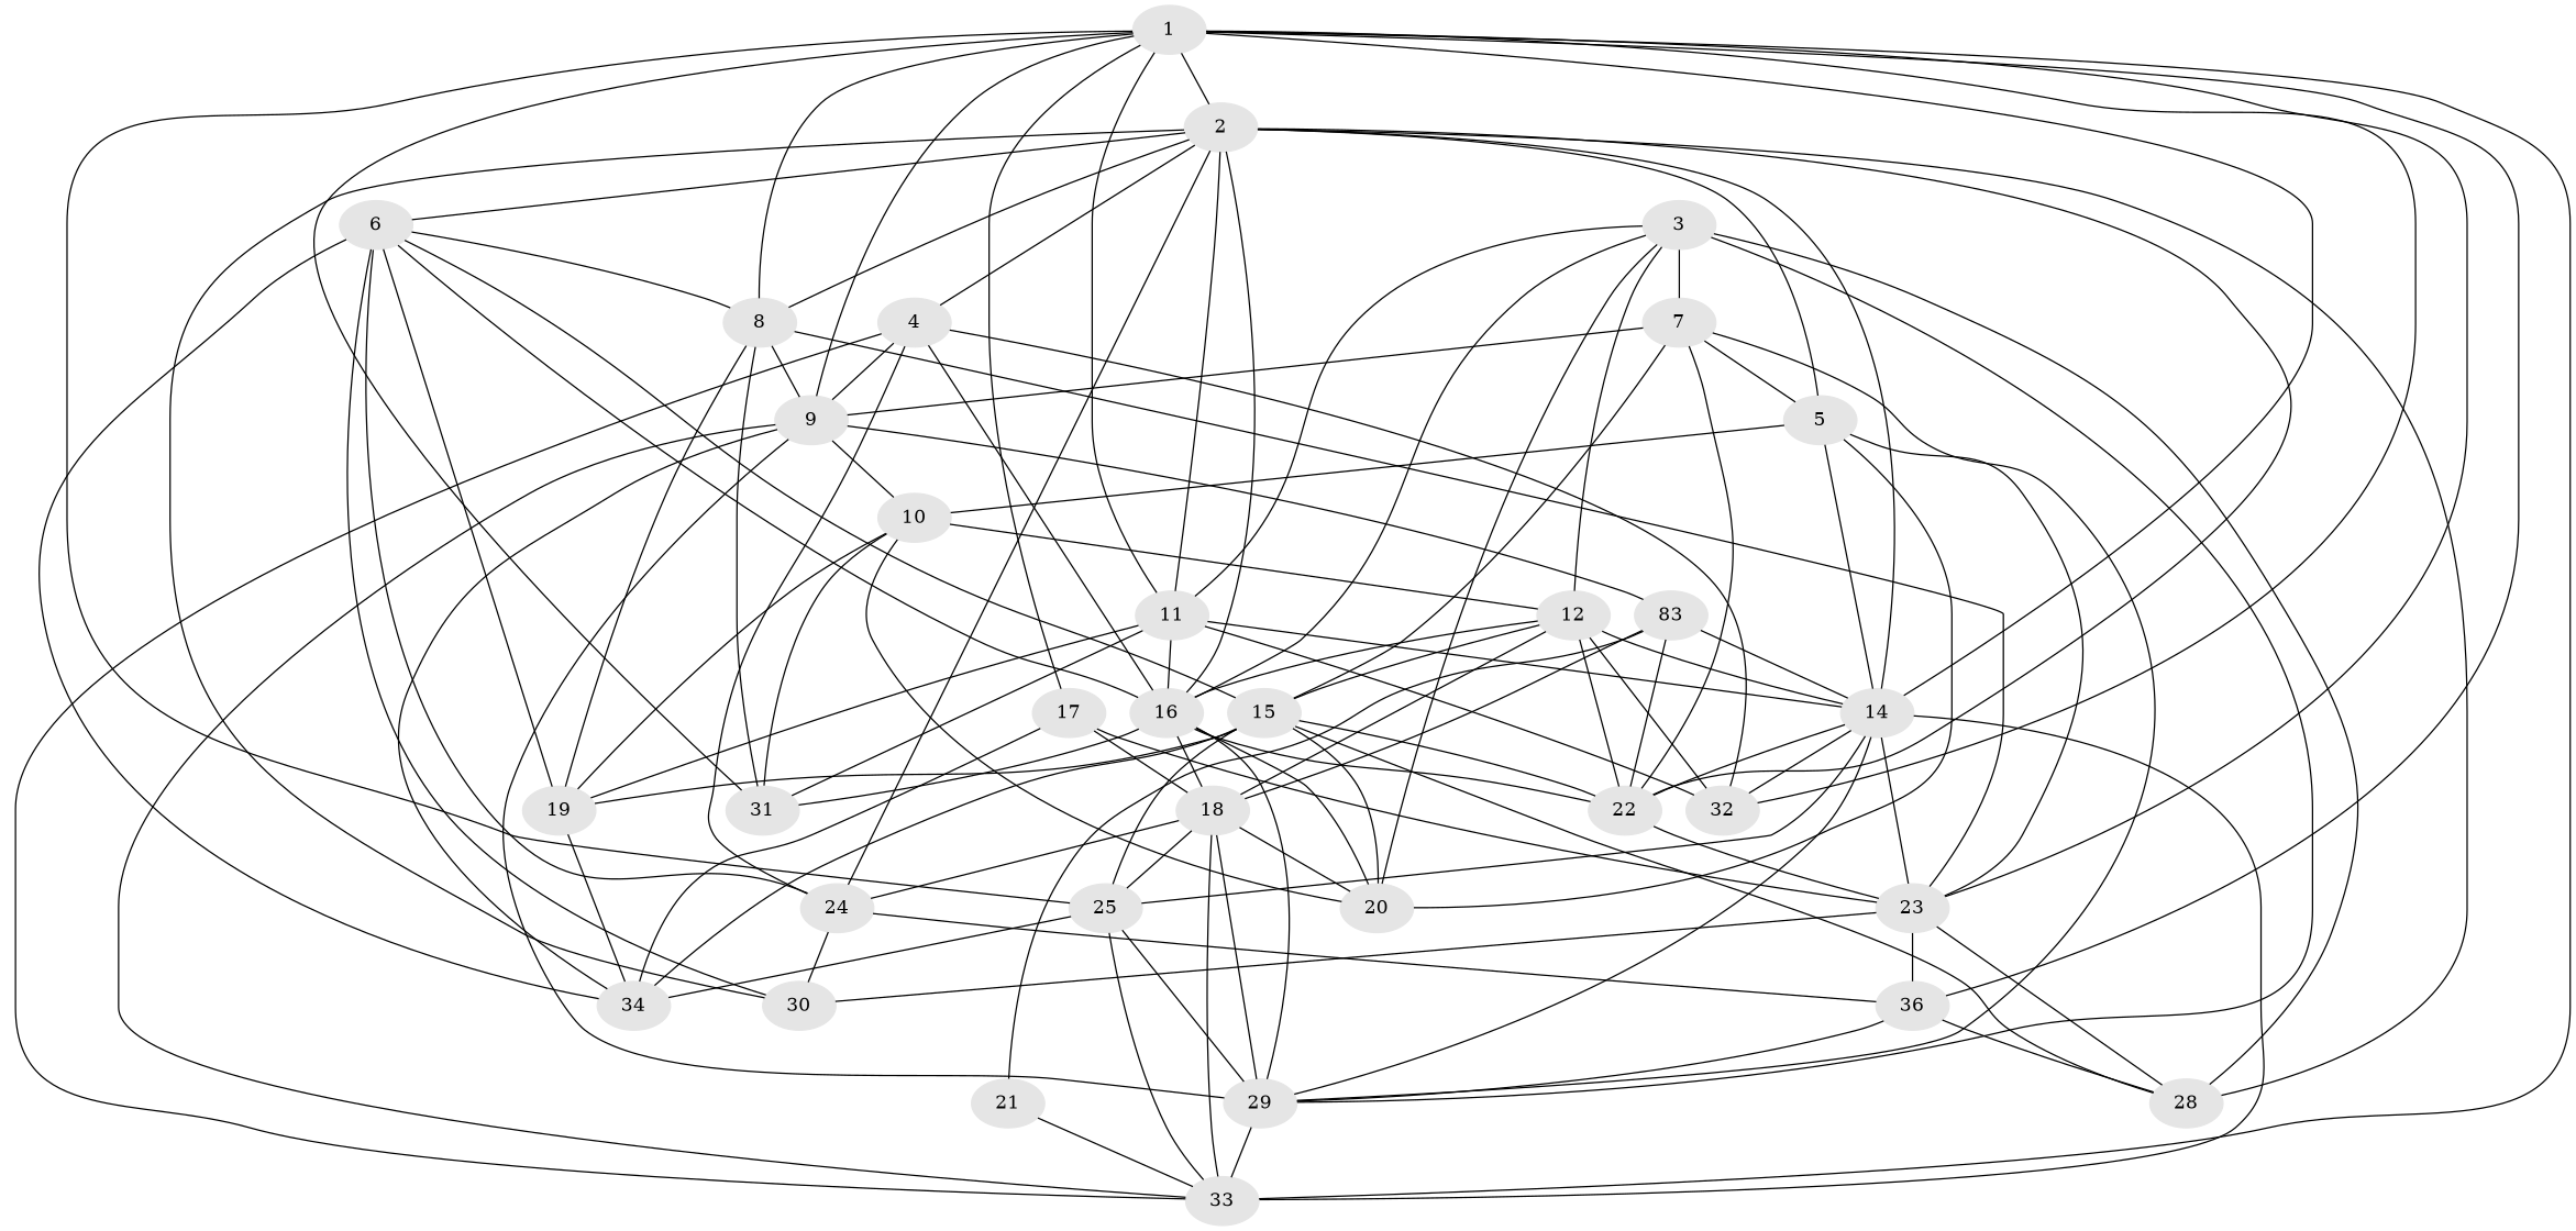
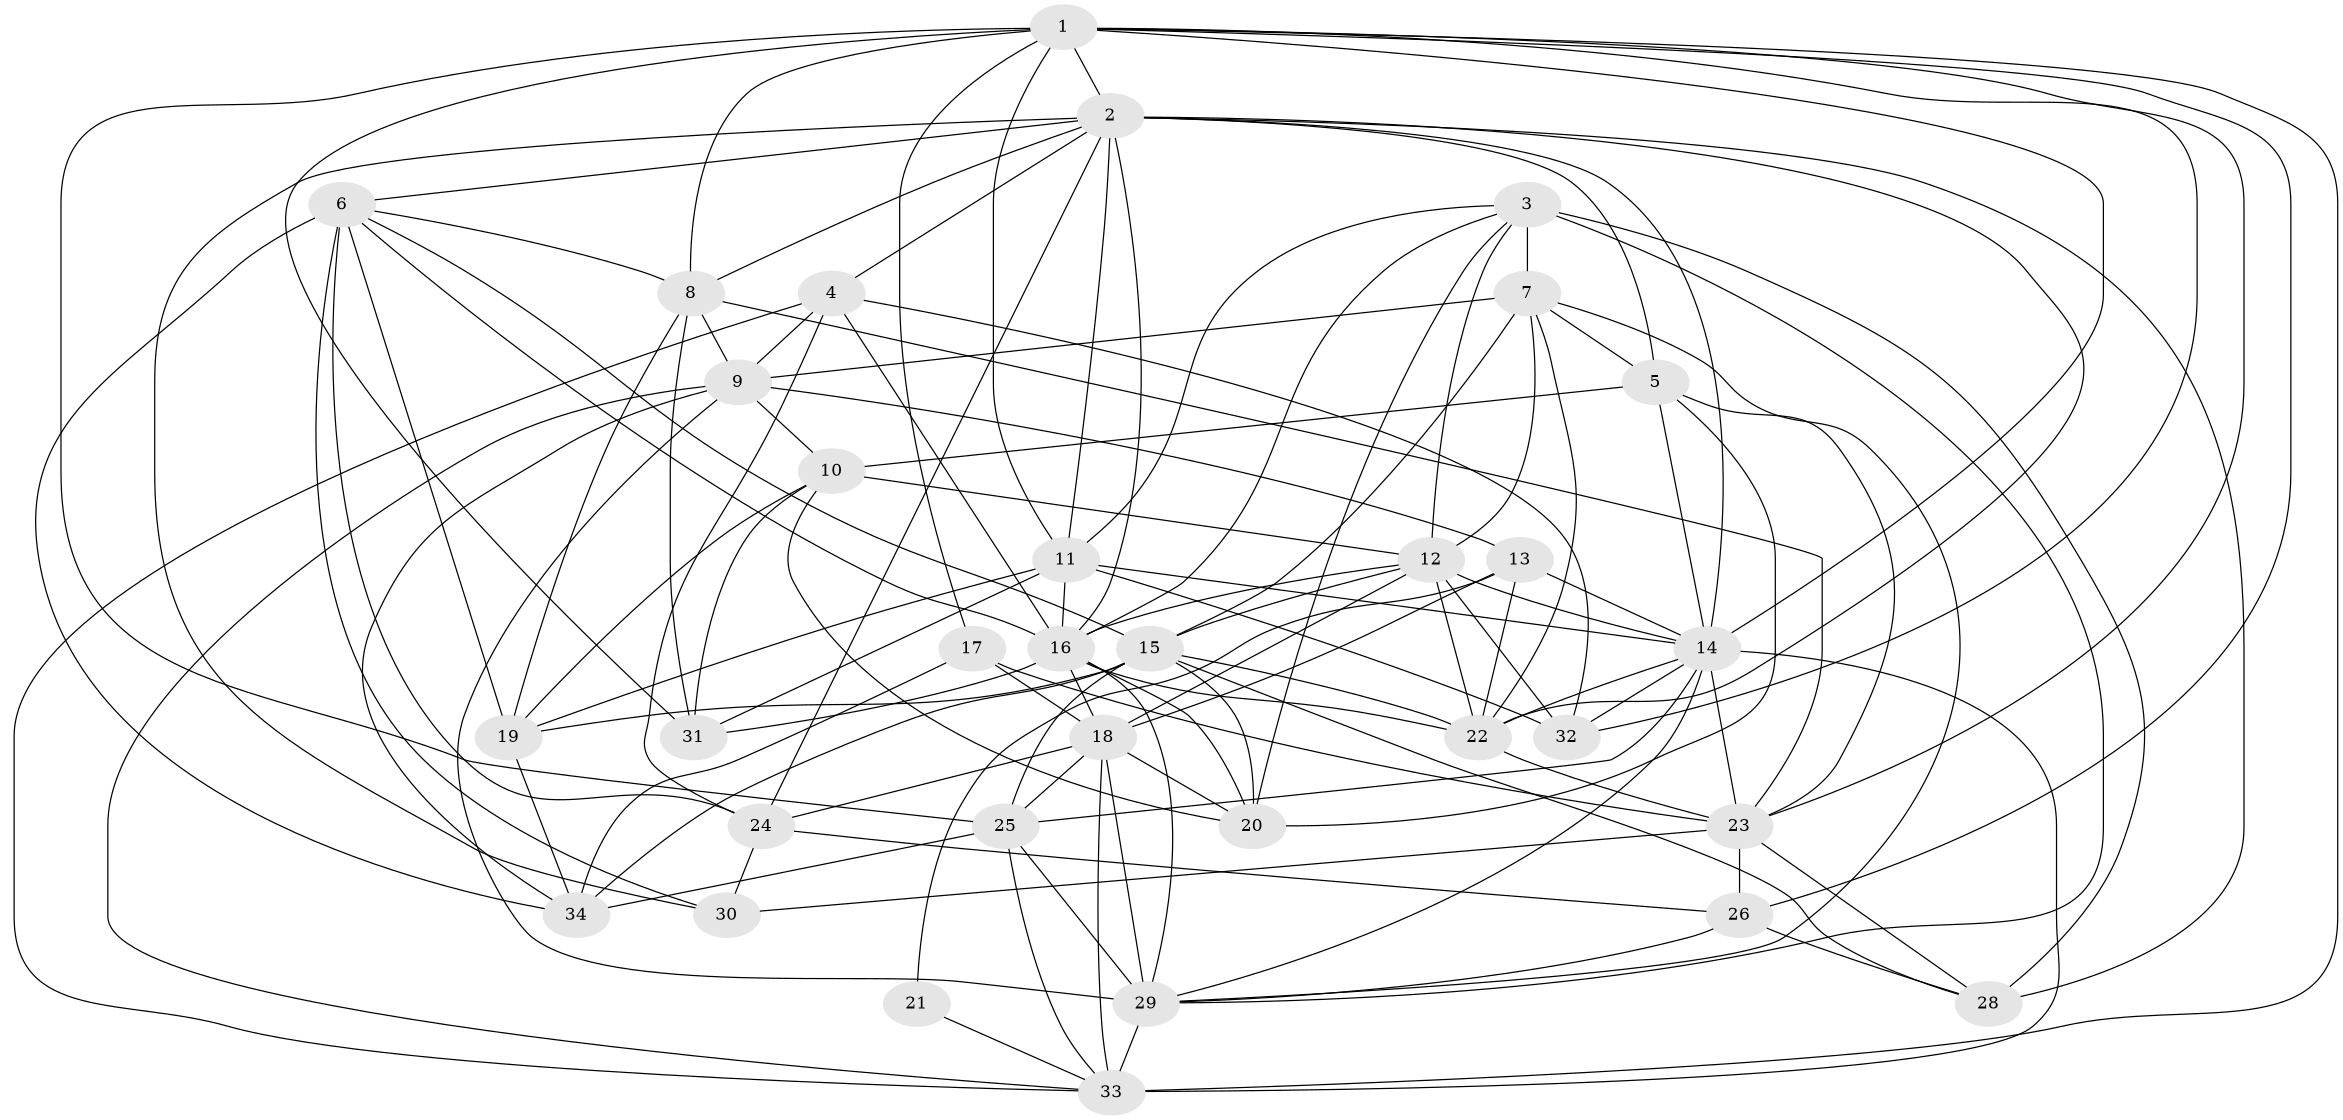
  graph {
    fontname="DejaVu Serif"
    node [color=gray90 fontname="DejaVu Serif" style=filled]
    edge [fontname="DejaVu Serif" weight=1.0]
    1
    2
    8
    9
    11
    14
    17
    23
    25
-   26 [label=36]
+   26
    31
    32
    33
    4
    5
    6
    16
    22
    24
    28
    30
    19
    29
    10
    34
-   13 [label=83]
+   13
    18
    20
    15
    3
    7
    12
    21
    1 -- 2
    1 -- 8
-   1 -- 9
    1 -- 11
    1 -- 14
    1 -- 17
    1 -- 23
    1 -- 25
    1 -- 26
    1 -- 31
    1 -- 32
    1 -- 33
    2 -- 8
    2 -- 11
    2 -- 14
    2 -- 4
    2 -- 5
    2 -- 6
    2 -- 16
    2 -- 22
    2 -- 24
    2 -- 28
    2 -- 30
    8 -- 9
    8 -- 23
    8 -- 31
    8 -- 19
    9 -- 33
    9 -- 29
    9 -- 10
    9 -- 34
    9 -- 13
    11 -- 14
    11 -- 31 [weight=2.0]
    11 -- 32
    11 -- 16
    11 -- 19 [weight=2.0]
    14 -- 23
    14 -- 25
    14 -- 32
    14 -- 33
    14 -- 22
    14 -- 29
    17 -- 23
    17 -- 34
    17 -- 18
    23 -- 26 [weight=2.0]
    23 -- 28
    23 -- 30
    25 -- 33
    25 -- 29
    25 -- 34
    26 -- 28
    26 -- 29
    4 -- 9
    4 -- 32
    4 -- 33
    4 -- 16
    4 -- 24
    5 -- 14
    5 -- 23
    5 -- 10 [weight=3.0]
    5 -- 20
    6 -- 8
    6 -- 16 [weight=2.0]
    6 -- 24 [weight=3.0]
    6 -- 30
    6 -- 19 [weight=2.0]
    6 -- 34
    6 -- 15
    16 -- 31
    16 -- 22
    16 -- 29
    16 -- 18
    16 -- 20
    22 -- 23
    24 -- 26
    24 -- 30
    19 -- 34
    29 -- 33 [weight=3.0]
    10 -- 31
    10 -- 19
    10 -- 20
    10 -- 12
    13 -- 14
    13 -- 22 [weight=2.0]
    13 -- 18
    13 -- 21
    18 -- 25
    18 -- 33
    18 -- 24
    18 -- 29 [weight=2.0]
    18 -- 20
    15 -- 25 [weight=2.0]
    15 -- 22
    15 -- 28
    15 -- 19
    15 -- 34
    15 -- 20
    3 -- 11
    3 -- 16
    3 -- 28 [weight=2.0]
    3 -- 29
    3 -- 20
    3 -- 7 [weight=2.0]
    3 -- 12
    7 -- 9
    7 -- 5
    7 -- 22
    7 -- 29
    7 -- 15 [weight=2.0]
+   7 -- 12
    12 -- 14
    12 -- 32 [weight=2.0]
    12 -- 16
    12 -- 22 [weight=2.0]
    12 -- 18
    12 -- 15 [weight=2.0]
    21 -- 33
  }
